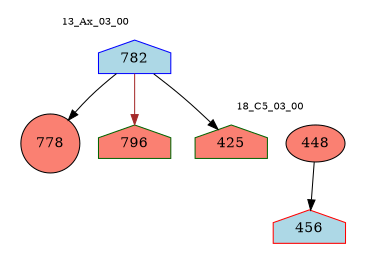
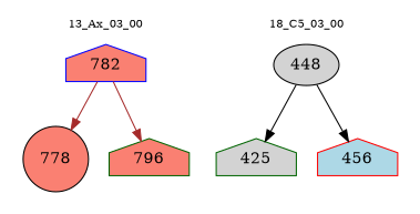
  digraph {
    node [color=black fillcolor=lightblue shape=house style=filled]
    edge [color=brown]
-   n1 [color=blue label=782]
+   n1 [color=blue fillcolor=salmon label=782]
    n2 [fillcolor=salmon label=778 shape=circle]
    n3 [color=darkgreen fillcolor=salmon label=796]
-   n4 [fillcolor=salmon label=448 shape=ellipse]
-   n5 [color=darkgreen fillcolor=salmon label=425]
+   n4 [fillcolor=lightgrey label=448 shape=ellipse]
+   n5 [color=darkgreen fillcolor=lightgrey label=425]
    n6 [color=red label=456]
    subgraph cluster_1 {
      color=white
      fontsize=10
      label="13_Ax_03_00"
      n1
      n2
      n3
    }
    subgraph cluster_2 {
      color=white
      fontsize=10
      label="18_C5_03_00"
      n4
      n5
      n6
    }
-   n1 -> n2 [color=black]
+   n1 -> n2
    n1 -> n3
-   n1 -> n5 [color=black]
+   n4 -> n5 [color=black]
    n4 -> n6 [color=black]
  }
